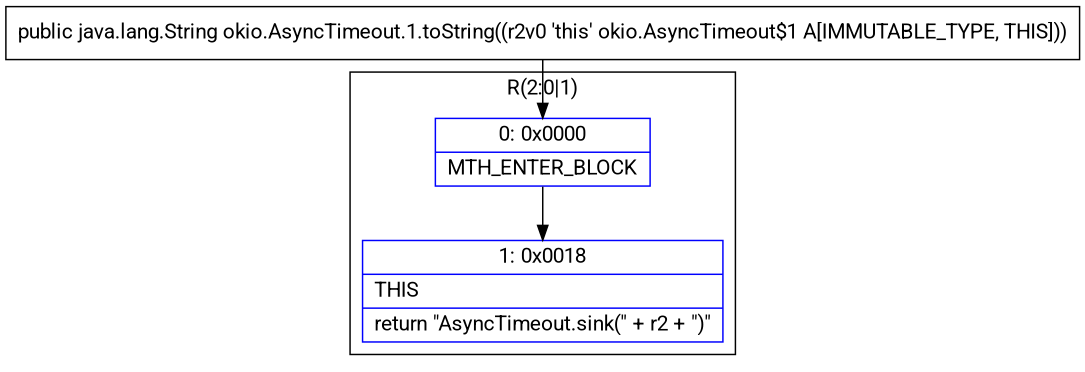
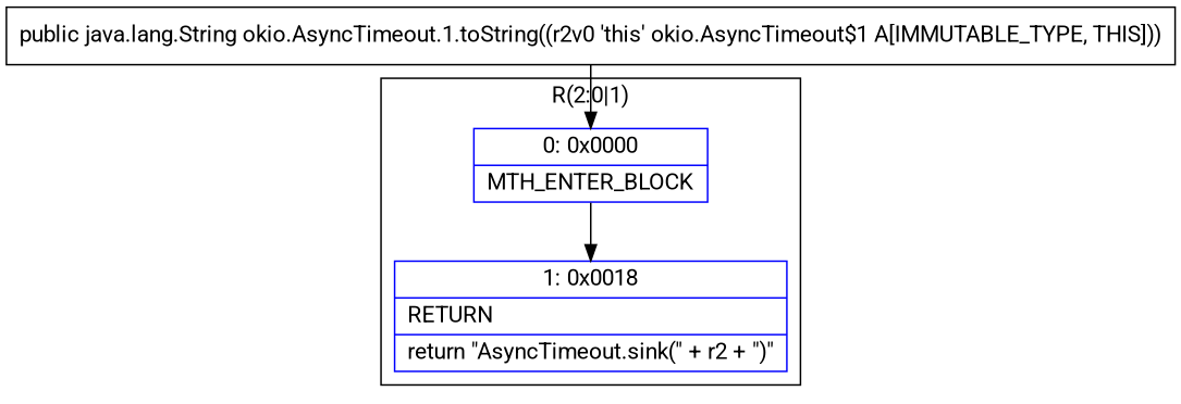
  digraph {
    fontname=Roboto
    node [color=blue shape=record fontname=Roboto]
    edge [fontname=Roboto]
    n1 [label="{0\:\ 0x0000|MTH_ENTER_BLOCK\l}"]
-   n2 [label="{1\:\ 0x0018|THIS\l|return \"AsyncTimeout.sink(\" + r2 + \")\"\l}"]
+   n2 [label="{1\:\ 0x0018|RETURN\l|return \"AsyncTimeout.sink(\" + r2 + \")\"\l}"]
    n3 [label="{public java.lang.String okio.AsyncTimeout.1.toString((r2v0 'this' okio.AsyncTimeout$1 A[IMMUTABLE_TYPE, THIS])) }" color=""]
    subgraph cluster_1 {
      label="R(2:0|1)"
      n1
      n2
    }
    n1 -> n2
    n3 -> n1
  }
